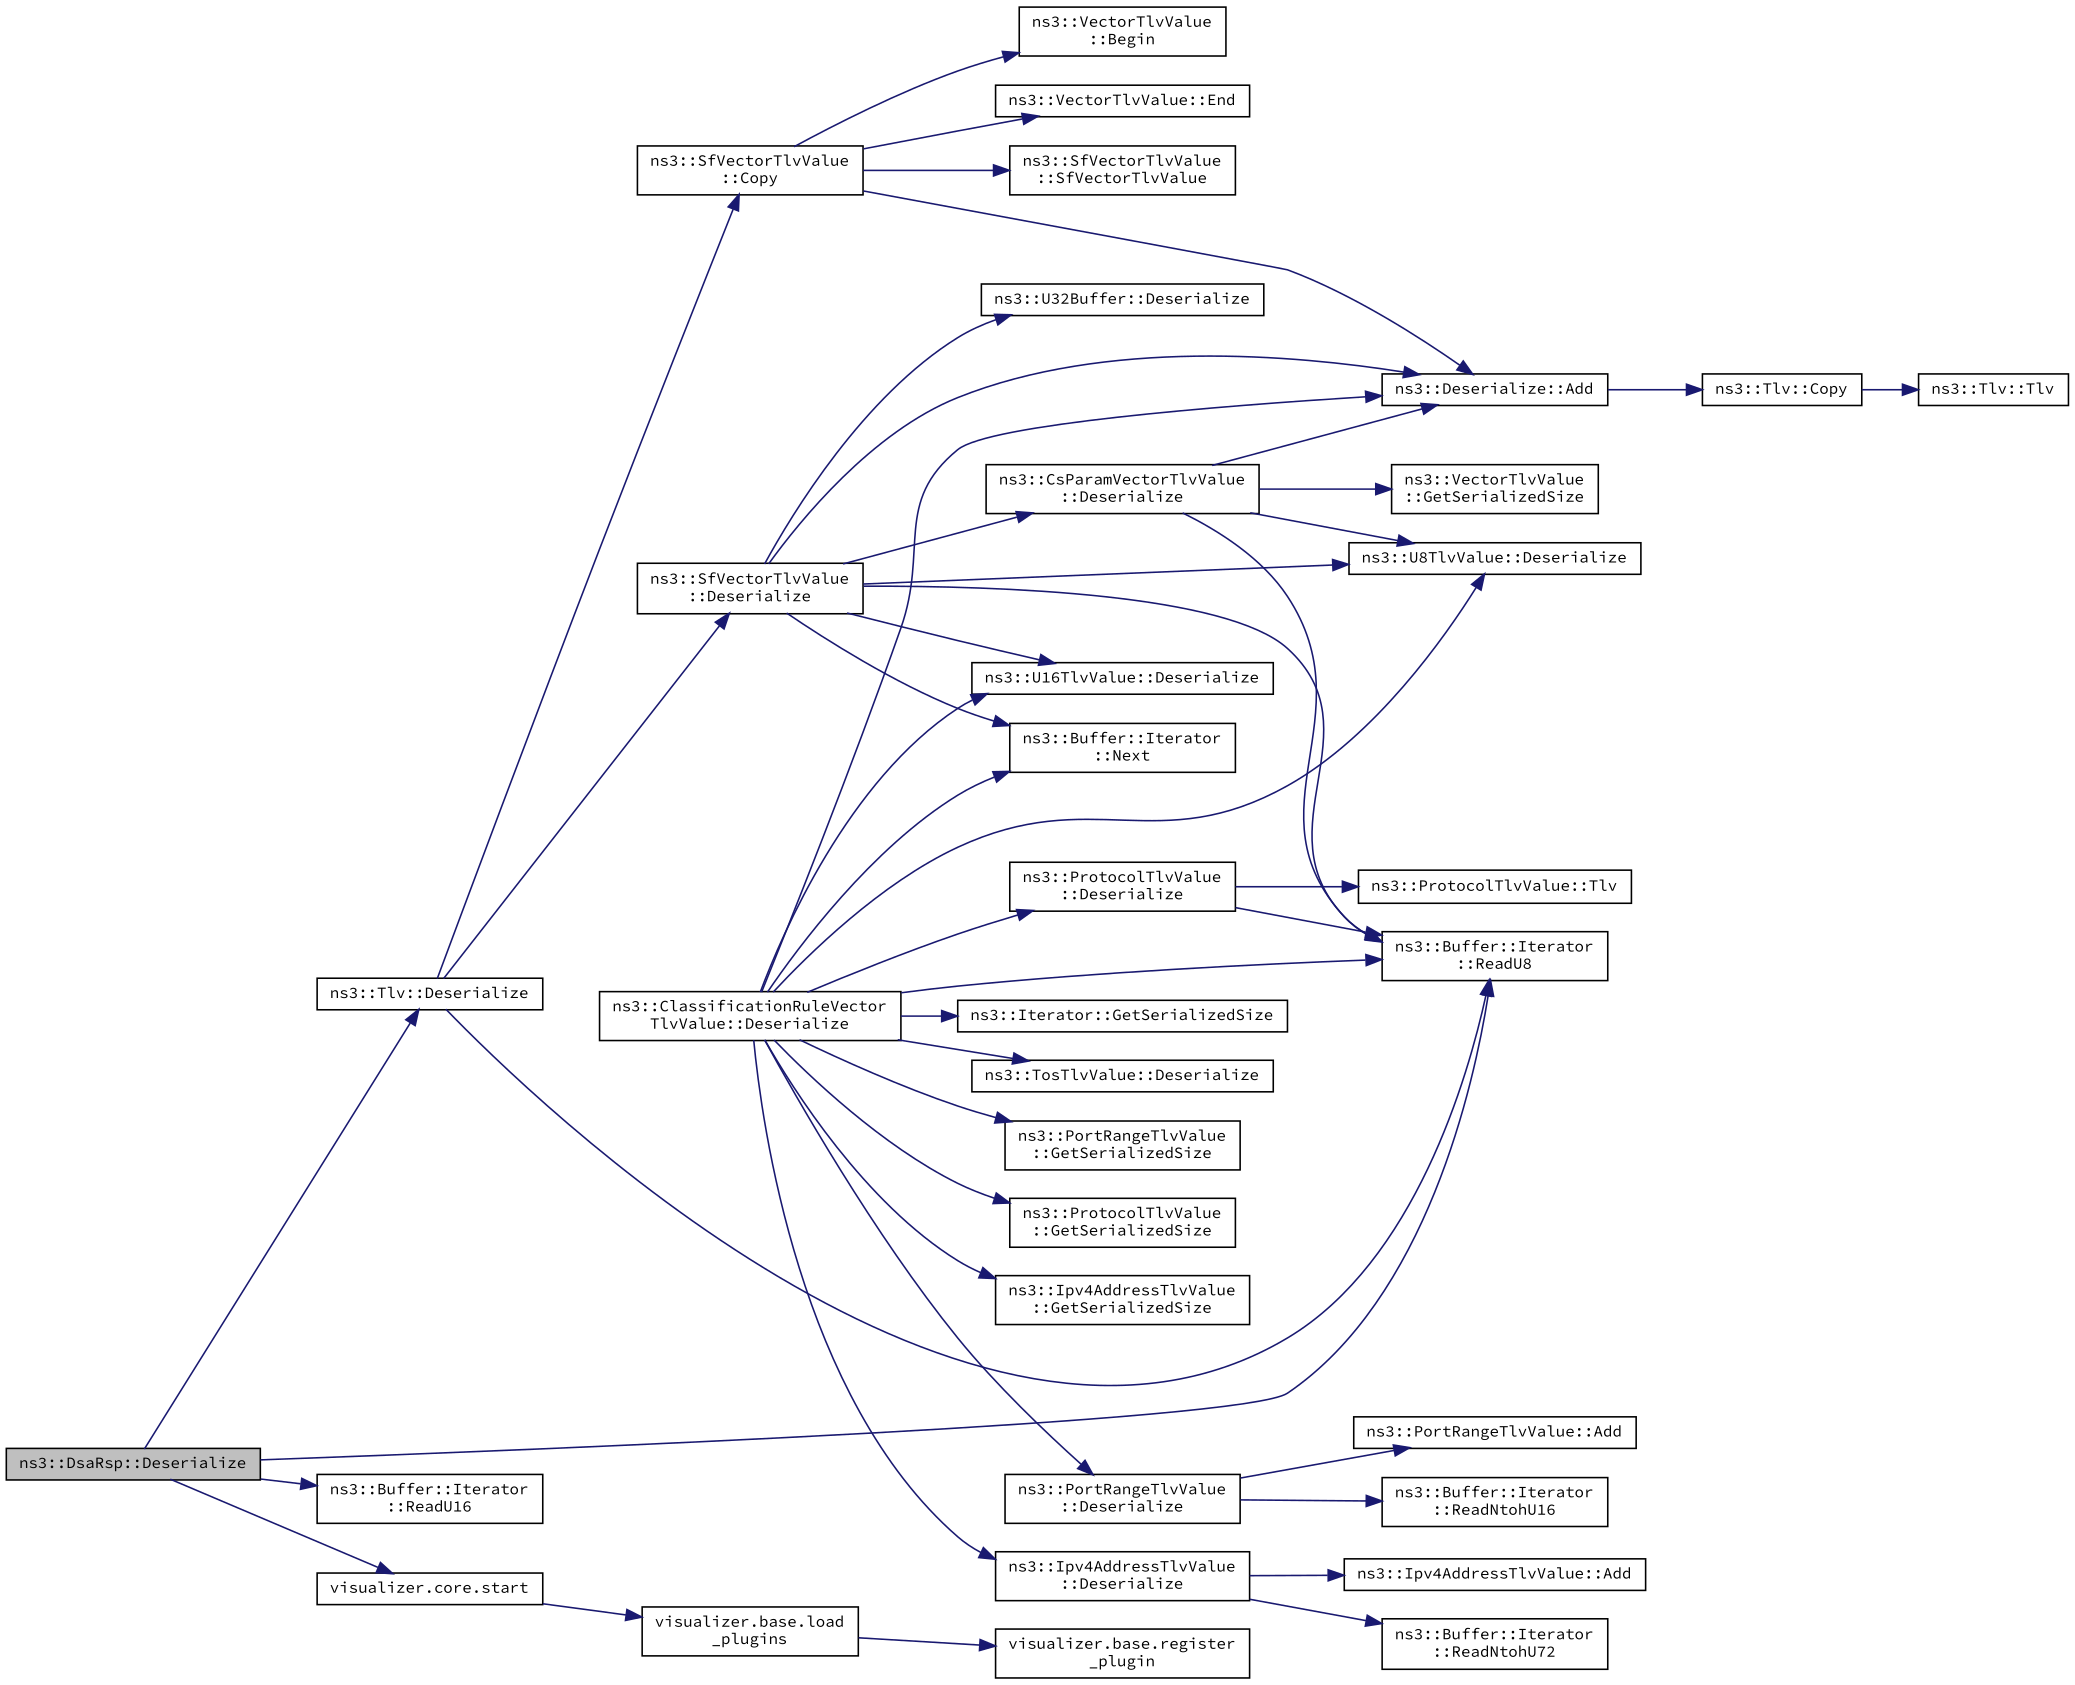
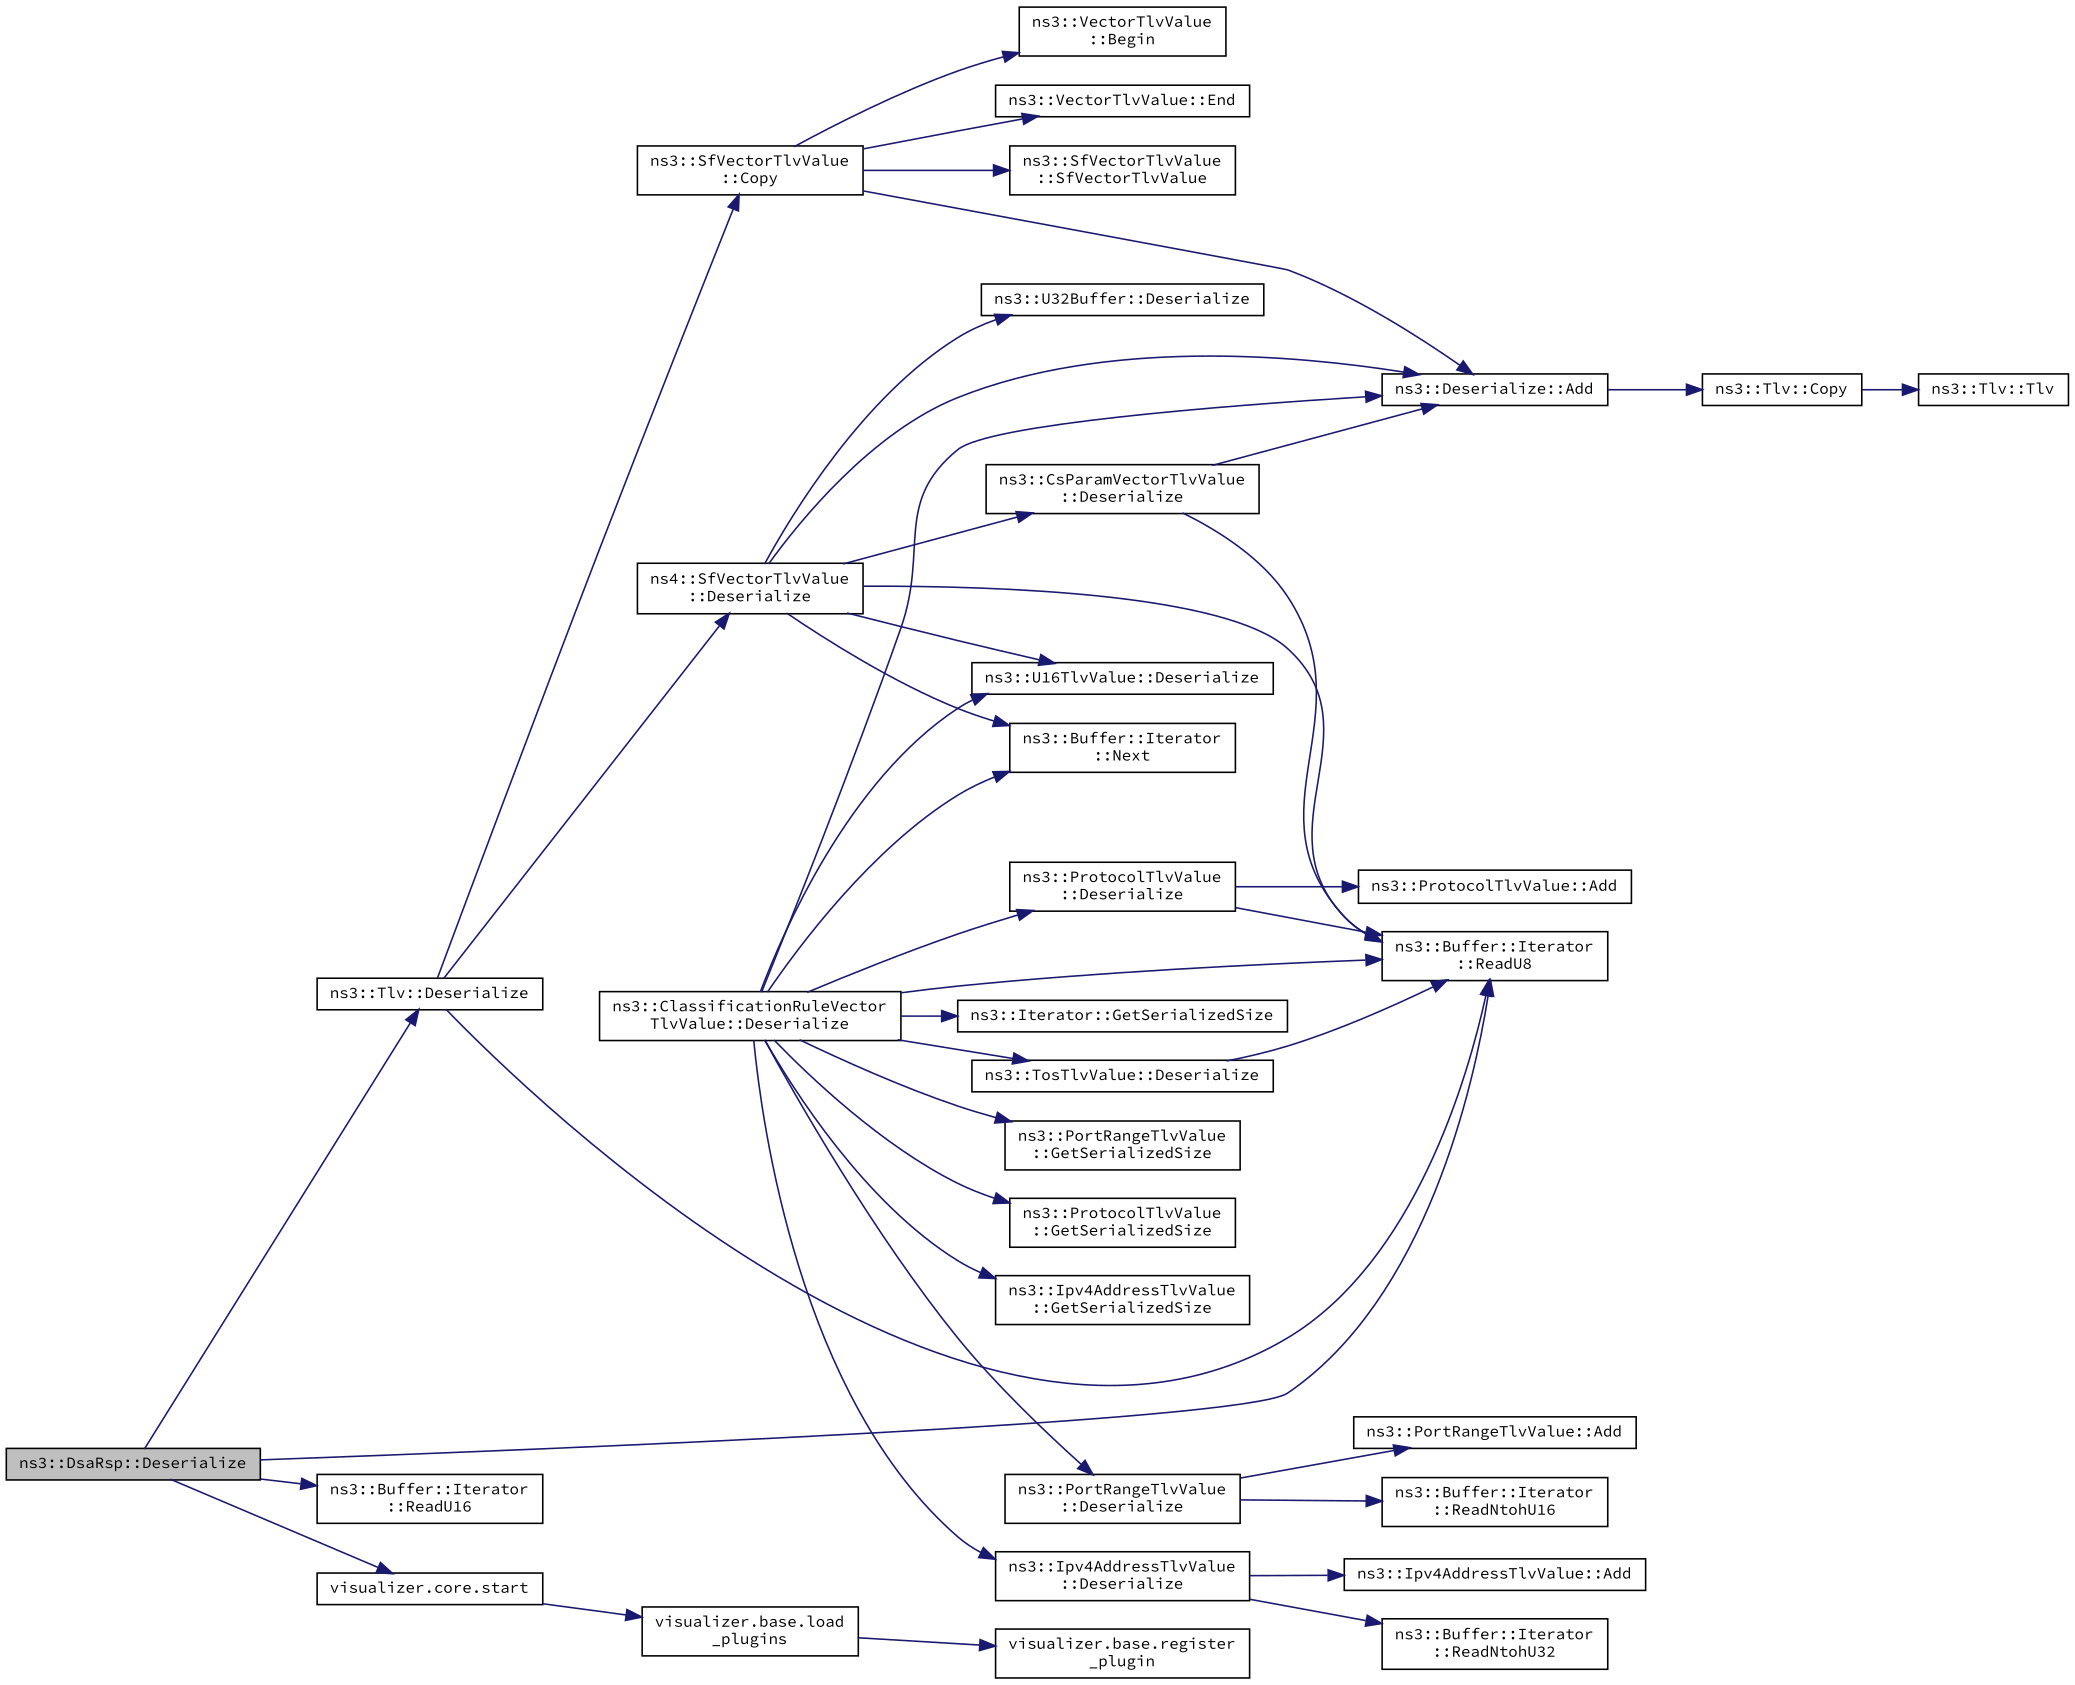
  digraph {
    fontname="Source Code Pro"
    rankdir=LR
    node [color=black fillcolor=white fontname="Source Code Pro" fontsize=10 shape=record style=filled]
    edge [color=midnightblue fontname="Source Code Pro" fontsize=10 labelfontname=Helvetica labelfontsize=10 style=solid]
    n1 [fillcolor=grey75 fontcolor=black height=0.2 label="ns3::DsaRsp::Deserialize" width=0.4]
    n2 [height=0.2 label="ns3::Tlv::Deserialize" width=0.4]
    n3 [height=0.2 label="ns3::Buffer::Iterator\l::ReadU8" width=0.4]
    n4 [height=0.2 label="ns3::Buffer::Iterator\l::ReadU16" width=0.4]
    n5 [height=0.2 label="visualizer.core.start" width=0.4]
    n6 [height=0.2 label="ns3::SfVectorTlvValue\l::Copy" width=0.4]
-   n7 [height=0.2 label="ns3::SfVectorTlvValue\l::Deserialize" width=0.4]
+   n7 [height=0.2 label="ns4::SfVectorTlvValue\l::Deserialize" width=0.4]
    n8 [height=0.2 label="visualizer.base.load\l_plugins" width=0.4]
    n9 [height=0.2 label="ns3::SfVectorTlvValue\l::SfVectorTlvValue" width=0.4]
    n10 [height=0.2 label="ns3::Deserialize::Add" width=0.4]
    n11 [height=0.2 label="ns3::VectorTlvValue\l::Begin" width=0.4]
    n12 [height=0.2 label="ns3::VectorTlvValue::End" width=0.4]
-   n13 [height=0.2 label="ns3::U8TlvValue::Deserialize" width=0.4]
    n14 [height=0.2 label="ns3::U16TlvValue::Deserialize" width=0.4]
    n15 [height=0.2 label="ns3::U32Buffer::Deserialize" width=0.4]
    n16 [height=0.2 label="ns3::CsParamVectorTlvValue\l::Deserialize" width=0.4]
    n17 [height=0.2 label="ns3::Buffer::Iterator\l::Next" width=0.4]
    n18 [height=0.2 label="ns3::Tlv::Copy" width=0.4]
    n19 [height=0.2 label="ns3::Tlv::Tlv" width=0.4]
-   n20 [height=0.2 label="ns3::VectorTlvValue\l::GetSerializedSize" width=0.4]
    n21 [height=0.2 label="ns3::ClassificationRuleVector\lTlvValue::Deserialize" width=0.4]
    n22 [height=0.2 label="ns3::TosTlvValue::Deserialize" width=0.4]
    n23 [height=0.2 label="ns3::PortRangeTlvValue\l::Deserialize" width=0.4]
    n24 [height=0.2 label="ns3::ProtocolTlvValue\l::Deserialize" width=0.4]
    n25 [height=0.2 label="ns3::Ipv4AddressTlvValue\l::Deserialize" width=0.4]
    n26 [height=0.2 label="ns3::Iterator::GetSerializedSize" width=0.4]
    n27 [height=0.2 label="ns3::PortRangeTlvValue\l::GetSerializedSize" width=0.4]
    n28 [height=0.2 label="ns3::ProtocolTlvValue\l::GetSerializedSize" width=0.4]
    n29 [height=0.2 label="ns3::Ipv4AddressTlvValue\l::GetSerializedSize" width=0.4]
    n30 [height=0.2 label="ns3::PortRangeTlvValue::Add" width=0.4]
    n31 [height=0.2 label="ns3::Buffer::Iterator\l::ReadNtohU16" width=0.4]
-   n32 [height=0.2 label="ns3::ProtocolTlvValue::Tlv" width=0.4]
+   n32 [height=0.2 label="ns3::ProtocolTlvValue::Add" width=0.4]
    n33 [height=0.2 label="ns3::Ipv4AddressTlvValue::Add" width=0.4]
-   n34 [height=0.2 label="ns3::Buffer::Iterator\l::ReadNtohU72" width=0.4]
+   n34 [height=0.2 label="ns3::Buffer::Iterator\l::ReadNtohU32" width=0.4]
    n35 [height=0.2 label="visualizer.base.register\l_plugin" width=0.4]
    n1 -> n2
    n1 -> n3
    n1 -> n4
    n1 -> n5
    n2 -> n3
    n2 -> n6
    n2 -> n7
    n5 -> n8
    n6 -> n9
    n6 -> n10
    n6 -> n11
    n6 -> n12
    n7 -> n3
    n7 -> n10
-   n7 -> n13
    n7 -> n14
    n7 -> n15
    n7 -> n16
    n7 -> n17
    n8 -> n35
    n10 -> n18
    n16 -> n3
    n16 -> n10
-   n16 -> n13
-   n16 -> n20
    n18 -> n19
    n21 -> n3
    n21 -> n10
-   n21 -> n13
    n21 -> n14
    n21 -> n17
    n21 -> n22
    n21 -> n23
    n21 -> n24
    n21 -> n25
    n21 -> n26
    n21 -> n27
    n21 -> n28
    n21 -> n29
+   n22 -> n3
    n23 -> n30
    n23 -> n31
    n24 -> n3
    n24 -> n32
    n25 -> n33
    n25 -> n34
  }
